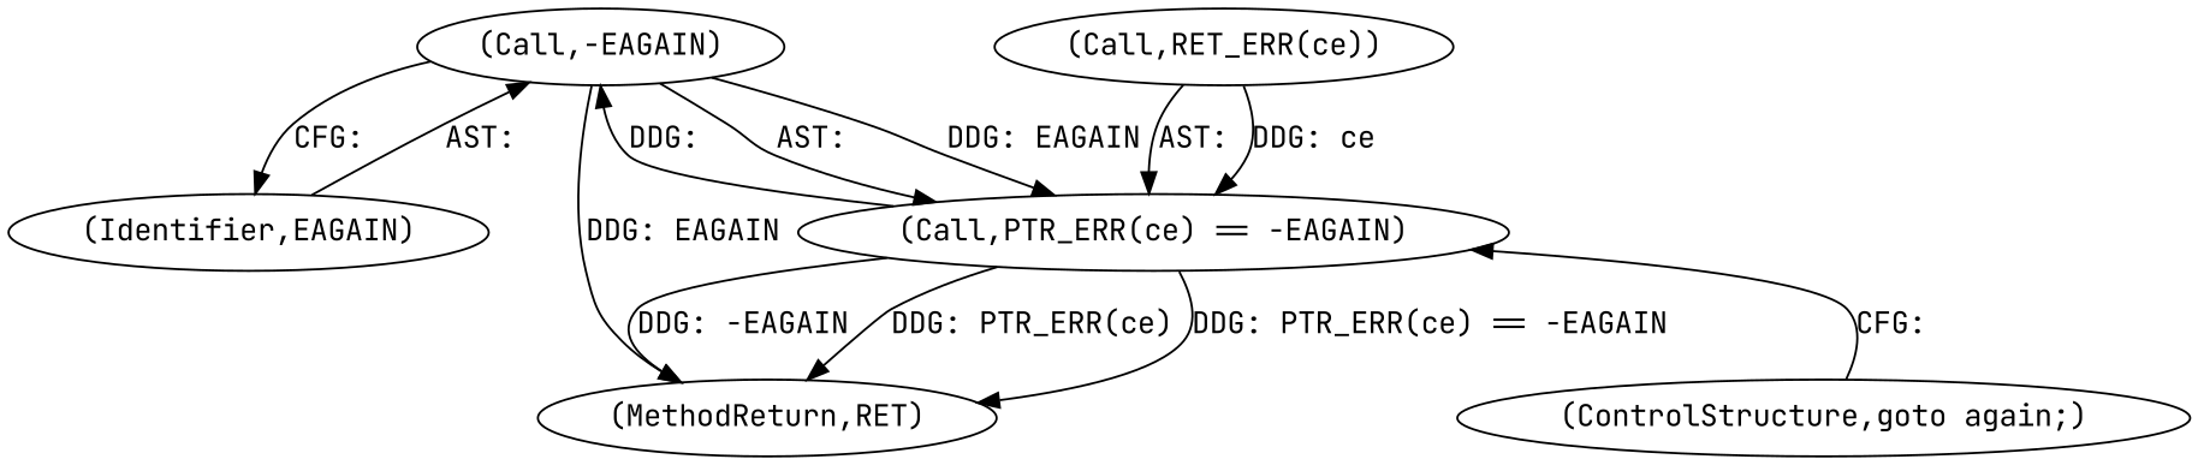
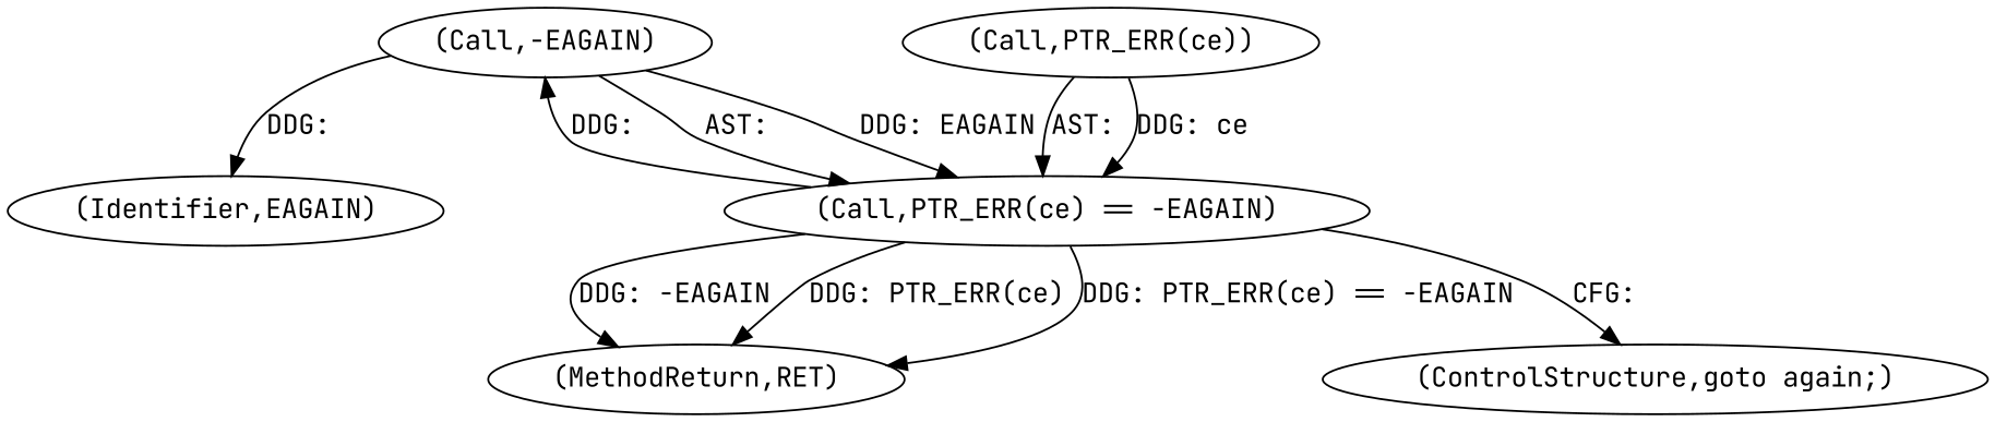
  digraph {
    fontname="JetBrains Mono"
    node [fontname="JetBrains Mono"]
    edge [fontname="JetBrains Mono"]
    n1 [label="(Call,-EAGAIN)"]
    n2 [label="(Call,PTR_ERR(ce) == -EAGAIN)"]
    n3 [label="(Identifier,EAGAIN)"]
    n4 [label="(MethodReturn,RET)"]
-   n5 [label="(Call,RET_ERR(ce))"]
+   n5 [label="(Call,PTR_ERR(ce))"]
    n6 [label="(ControlStructure,goto again;)"]
    n1 -> n2 [label="AST: "]
    n1 -> n2 [label="DDG: EAGAIN"]
-   n1 -> n3 [label="CFG: "]
-   n1 -> n4 [label="DDG: EAGAIN"]
+   n1 -> n3 [label="DDG: "]
    n2 -> n1 [label="DDG: "]
    n2 -> n4 [label="DDG: PTR_ERR(ce) == -EAGAIN"]
    n2 -> n4 [label="DDG: -EAGAIN"]
    n2 -> n4 [label="DDG: PTR_ERR(ce)"]
-   n3 -> n1 [label="AST: "]
    n5 -> n2 [label="AST: "]
    n5 -> n2 [label="DDG: ce"]
-   n6 -> n2 [label="CFG: "]
+   n2 -> n6 [label="CFG: "]
  }
